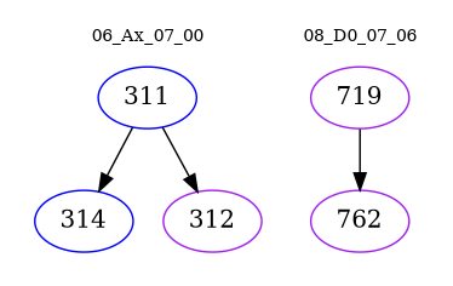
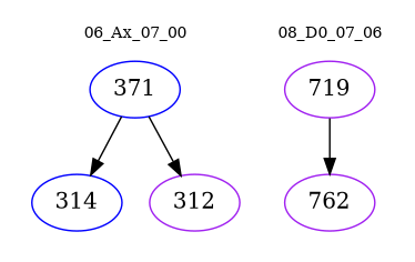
  digraph {
    node [color=purple]
    edge [color=black]
-   n1 [color=blue label=311]
+   n1 [color=blue label=371]
    n2 [color=blue label=314]
    n3 [label=312]
    n4 [label=719]
    n5 [label=762]
    subgraph cluster_1 {
      color=white
      fontsize=10
      label="06_Ax_07_00"
      n1
      n2
      n3
    }
    subgraph cluster_2 {
      color=white
      fontsize=10
      label="08_D0_07_06"
      n4
      n5
    }
    n1 -> n2
    n1 -> n3
    n4 -> n5
  }
